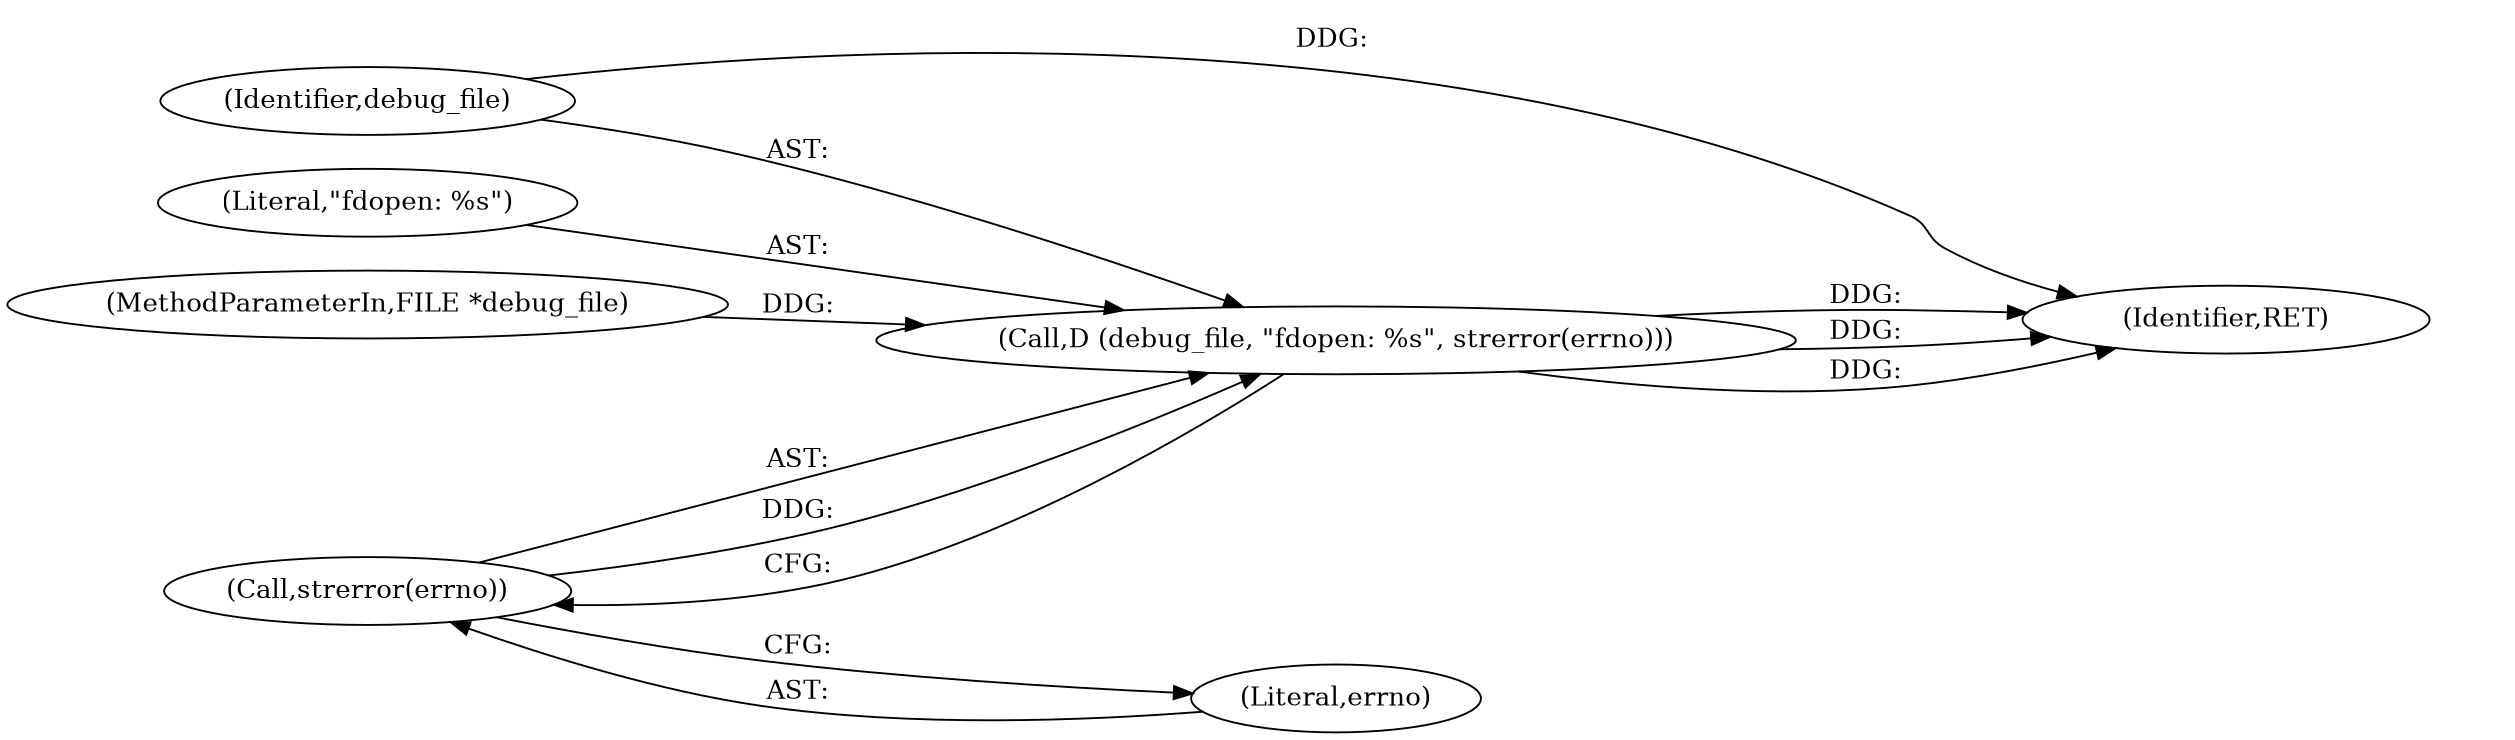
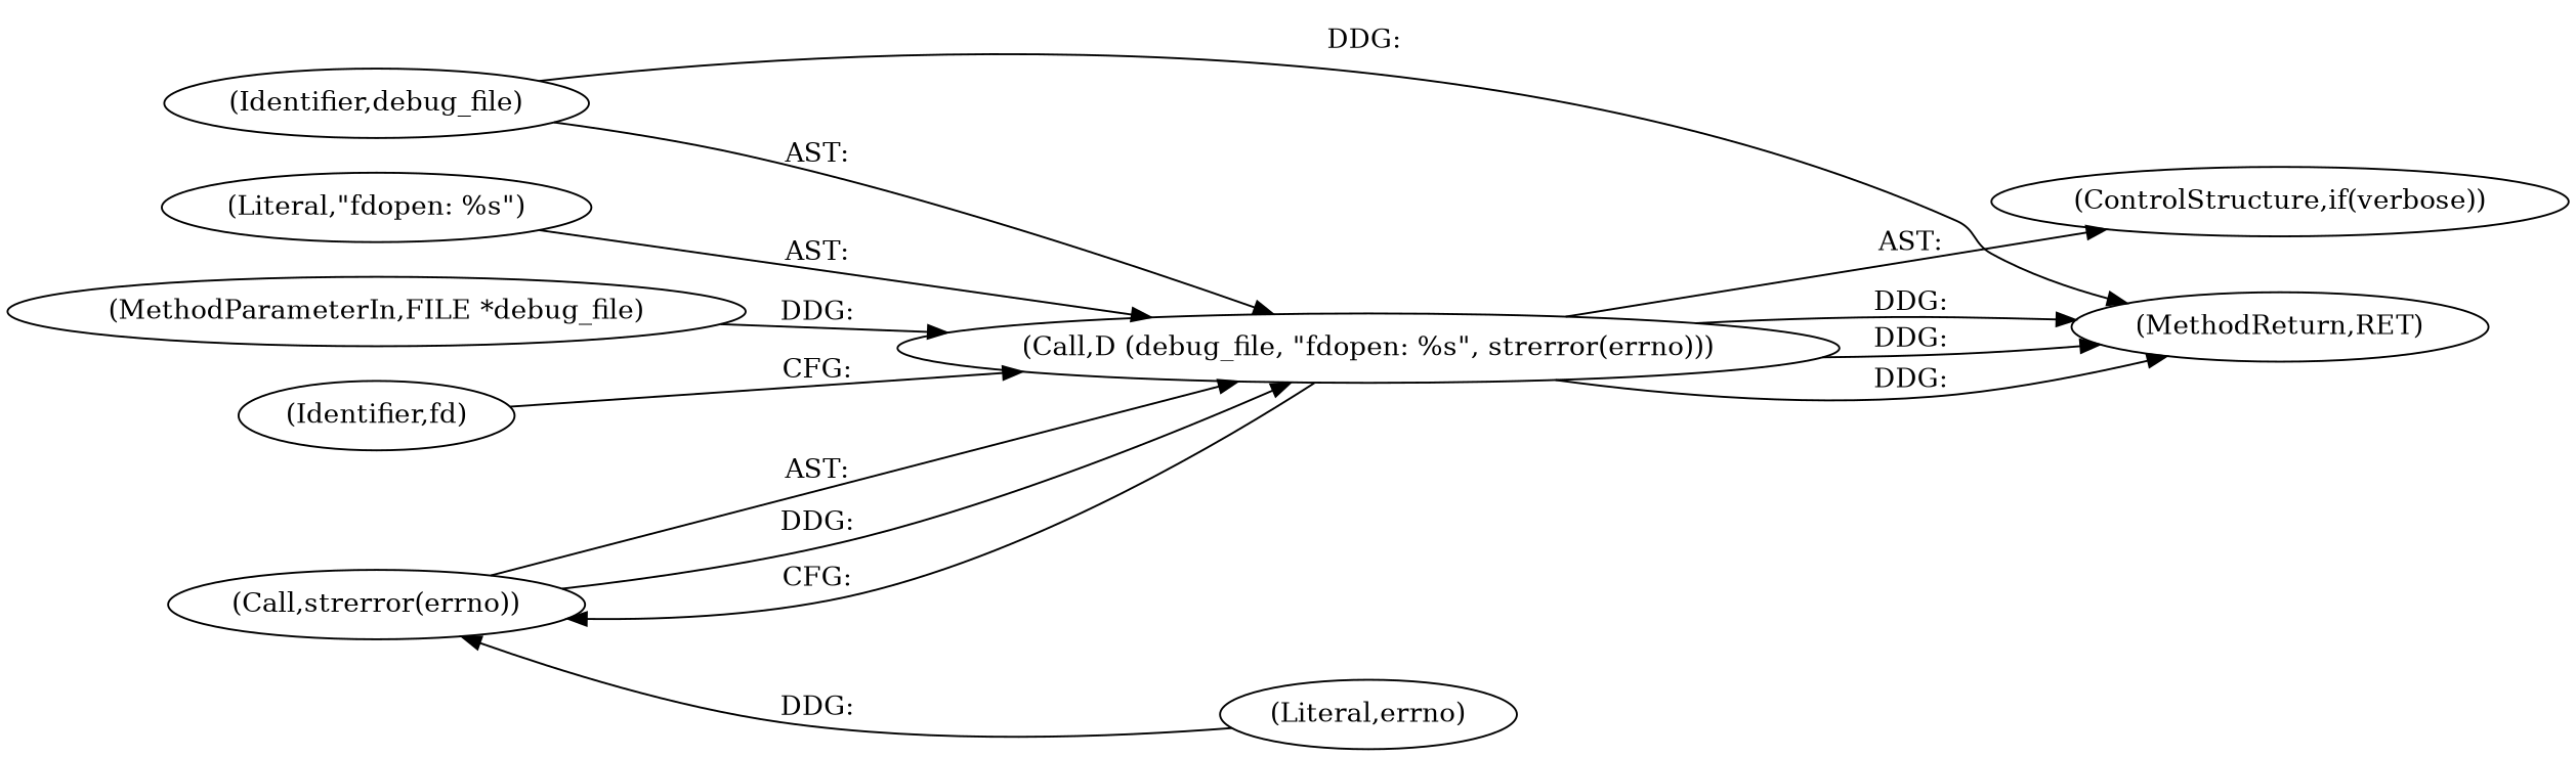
  digraph {
    rankdir=LR
    n1 [label="(Call,strerror(errno))"]
    n2 [label="(Call,D (debug_file, \"fdopen: %s\", strerror(errno)))"]
    n3 [label="(Literal,errno)"]
-   n4 [label="(Identifier,RET)"]
+   n4 [label="(MethodReturn,RET)"]
+   n5 [label="(ControlStructure,if(verbose))"]
    n6 [label="(Identifier,debug_file)"]
    n7 [label="(Literal,\"fdopen: %s\")"]
    n8 [label="(MethodParameterIn,FILE *debug_file)"]
+   n9 [label="(Identifier,fd)"]
    n1 -> n2 [label="AST: "]
    n1 -> n2 [label="DDG: "]
-   n1 -> n3 [label="CFG: "]
    n2 -> n1 [label="CFG: "]
    n2 -> n4 [label="DDG: "]
    n2 -> n4 [label="DDG: "]
    n2 -> n4 [label="DDG: "]
-   n3 -> n1 [label="AST: "]
+   n2 -> n5 [label="AST: "]
+   n3 -> n1 [label="DDG: "]
    n6 -> n2 [label="AST: "]
    n6 -> n4 [label="DDG: "]
    n7 -> n2 [label="AST: "]
    n8 -> n2 [label="DDG: "]
+   n9 -> n2 [label="CFG: "]
  }
